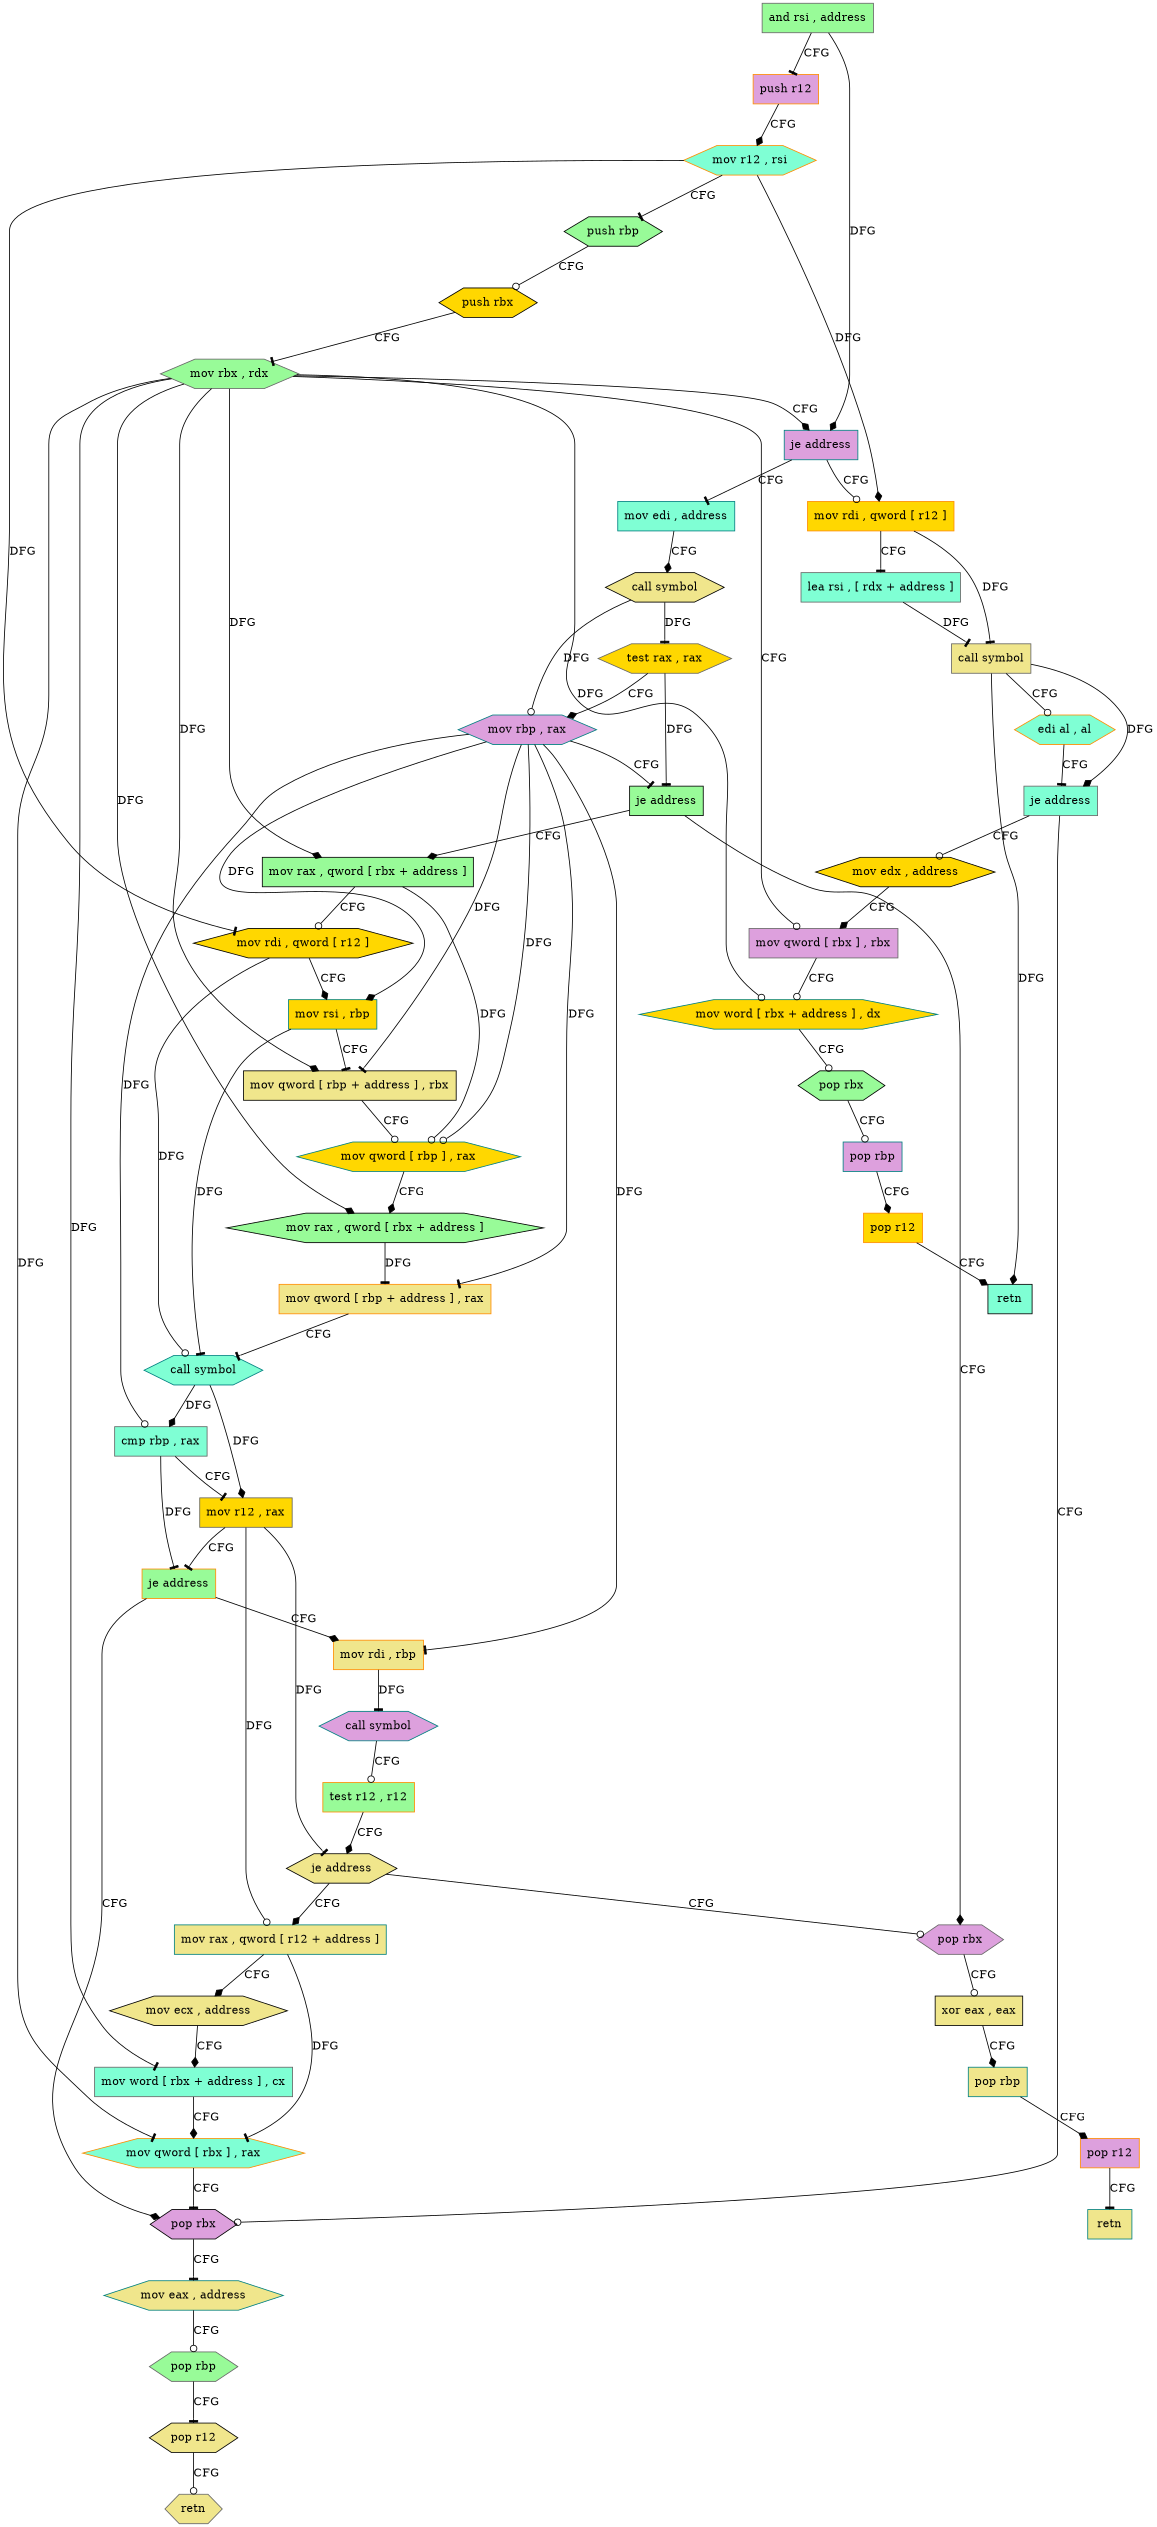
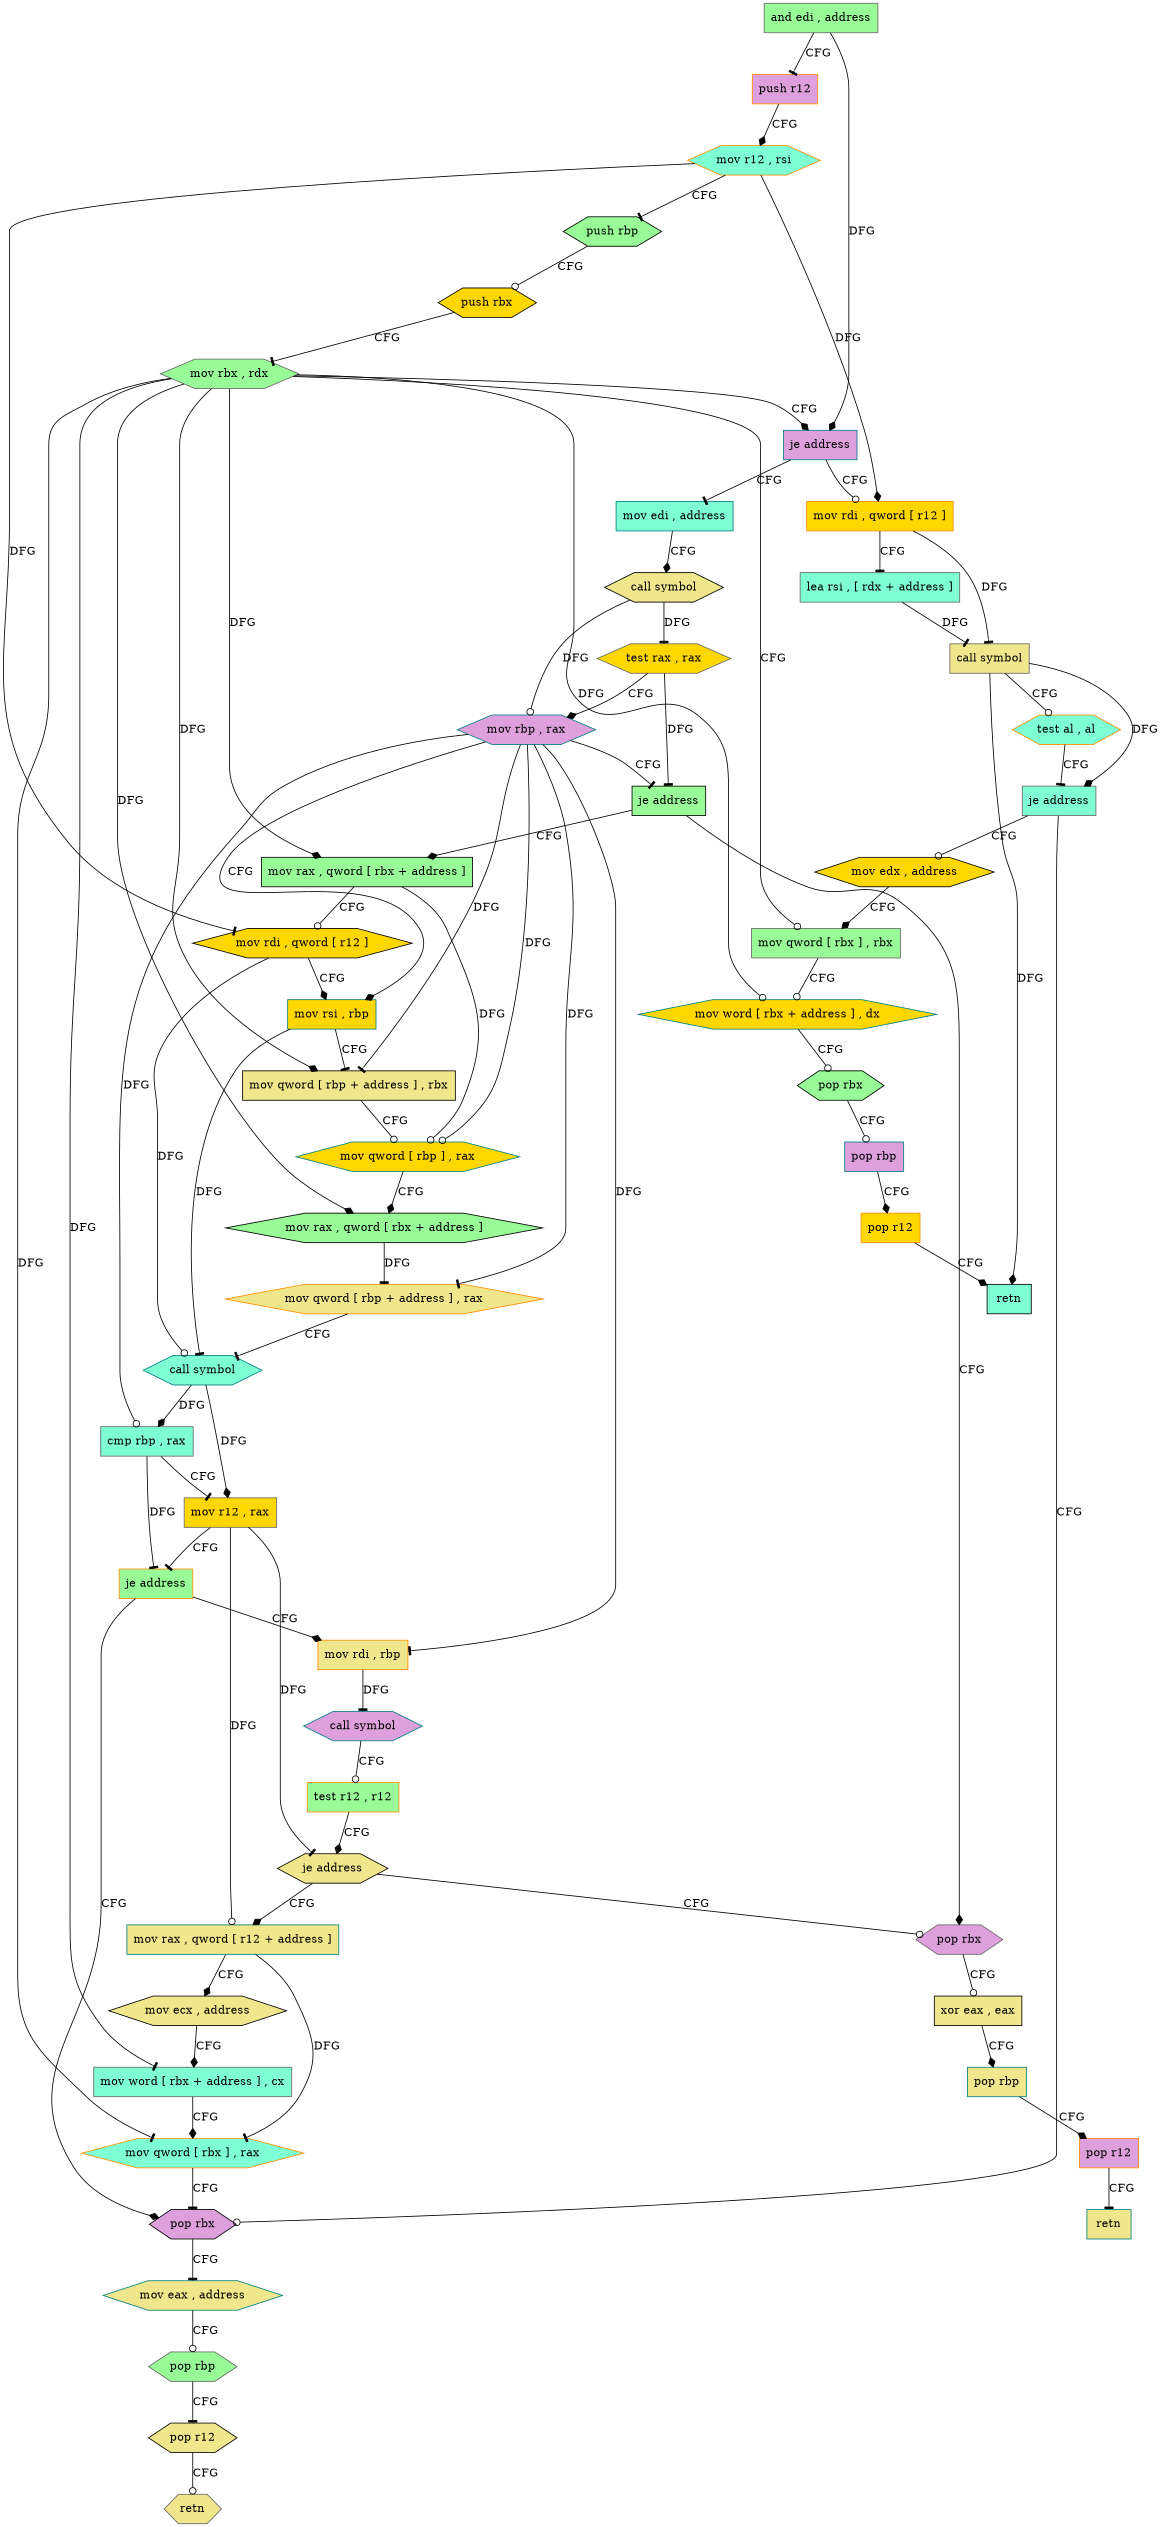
  digraph {
    node [color=black fillcolor=khaki shape=box style=filled]
    edge [arrowhead=tee]
-   n1 [color=gray40 fillcolor=palegreen label="and rsi , address"]
+   n1 [color=gray40 fillcolor=palegreen label="and edi , address"]
    n2 [color=darkorange fillcolor=plum label="push r12"]
    n3 [color=teal fillcolor=plum label="je address"]
    n4 [color=darkorange fillcolor=aquamarine label="mov r12 , rsi" shape=hexagon]
    n5 [color=darkorange fillcolor=gold label="mov rdi , qword [ r12 ]"]
    n6 [color=teal fillcolor=aquamarine label="mov edi , address"]
    n7 [fillcolor=palegreen label="push rbp" shape=hexagon]
    n8 [fillcolor=gold label="mov rdi , qword [ r12 ]" shape=hexagon]
    n9 [fillcolor=gold label="push rbx" shape=hexagon]
    n10 [color=gray40 fillcolor=aquamarine label="lea rsi , [ rdx + address ]"]
    n11 [color=gray40 label="call symbol"]
    n12 [color=teal fillcolor=gold label="mov rsi , rbp"]
    n13 [color=teal fillcolor=aquamarine label="call symbol" shape=hexagon]
    n14 [color=gray40 fillcolor=palegreen label="mov rbx , rdx" shape=hexagon]
    n15 [fillcolor=palegreen label="mov rax , qword [ rbx + address ]"]
-   n16 [color=gray40 fillcolor=plum label="mov qword [ rbx ] , rbx"]
+   n16 [color=gray40 fillcolor=palegreen label="mov qword [ rbx ] , rbx"]
    n17 [color=teal fillcolor=gold label="mov word [ rbx + address ] , dx" shape=hexagon]
    n18 [label="mov qword [ rbp + address ] , rbx"]
    n19 [fillcolor=palegreen label="mov rax , qword [ rbx + address ]" shape=hexagon]
    n20 [color=gray40 fillcolor=aquamarine label="mov word [ rbx + address ] , cx"]
    n21 [color=darkorange fillcolor=aquamarine label="mov qword [ rbx ] , rax" shape=hexagon]
    n22 [color=teal fillcolor=gold label="mov qword [ rbp ] , rax" shape=hexagon]
    n23 [fillcolor=palegreen label="pop rbx" shape=hexagon]
-   n24 [color=darkorange label="mov qword [ rbp + address ] , rax"]
+   n24 [color=darkorange label="mov qword [ rbp + address ] , rax" shape=hexagon]
    n25 [fillcolor=plum label="pop rbx" shape=hexagon]
    n26 [label="call symbol" shape=hexagon]
-   n27 [color=darkorange fillcolor=aquamarine label="edi al , al" shape=hexagon]
+   n27 [color=darkorange fillcolor=aquamarine label="test al , al" shape=hexagon]
    n28 [color=gray40 fillcolor=aquamarine label="je address"]
    n29 [fillcolor=aquamarine label=retn]
    n30 [color=gray40 fillcolor=gold label="test rax , rax" shape=hexagon]
    n31 [color=teal fillcolor=plum label="mov rbp , rax" shape=hexagon]
    n32 [fillcolor=gold label="mov edx , address" shape=hexagon]
    n33 [color=teal label="mov eax , address" shape=hexagon]
    n34 [color=gray40 fillcolor=palegreen label="pop rbp" shape=hexagon]
    n35 [fillcolor=palegreen label="je address"]
    n36 [color=gray40 fillcolor=aquamarine label="cmp rbp , rax"]
    n37 [color=darkorange label="mov rdi , rbp"]
    n38 [color=gray40 fillcolor=plum label="pop rbx" shape=hexagon]
    n39 [color=gray40 fillcolor=gold label="mov r12 , rax"]
    n40 [color=darkorange fillcolor=palegreen label="je address"]
    n41 [color=teal fillcolor=plum label="call symbol" shape=hexagon]
    n42 [label="xor eax , eax"]
    n43 [color=teal label="pop rbp"]
    n44 [label="pop r12" shape=hexagon]
    n45 [color=gray40 label=retn shape=hexagon]
    n46 [color=teal fillcolor=plum label="pop rbp"]
    n47 [color=darkorange fillcolor=gold label="pop r12"]
    n48 [color=darkorange fillcolor=plum label="pop r12"]
    n49 [color=teal label=retn]
    n50 [label="je address" shape=hexagon]
    n51 [color=teal label="mov rax , qword [ r12 + address ]"]
    n52 [label="mov ecx , address" shape=hexagon]
    n53 [color=darkorange fillcolor=palegreen label="test r12 , r12"]
    n1 -> n2 [label=CFG]
    n1 -> n3 [arrowhead=diamond label=DFG]
    n2 -> n4 [arrowhead=diamond label=CFG]
    n3 -> n5 [arrowhead=odot label=CFG]
    n3 -> n6 [label=CFG]
    n4 -> n5 [arrowhead=diamond label=DFG]
    n4 -> n7 [label=CFG]
    n4 -> n8 [label=DFG]
    n5 -> n10 [label=CFG]
    n5 -> n11 [label=DFG]
    n6 -> n26 [arrowhead=diamond label=CFG]
    n7 -> n9 [arrowhead=odot label=CFG]
    n8 -> n12 [arrowhead=diamond label=CFG]
    n8 -> n13 [arrowhead=odot label=DFG]
    n9 -> n14 [label=CFG]
    n10 -> n11 [label=DFG]
    n11 -> n27 [arrowhead=odot label=CFG]
    n11 -> n28 [arrowhead=diamond label=DFG]
    n11 -> n29 [arrowhead=diamond label=DFG]
    n12 -> n13 [label=DFG]
    n12 -> n18 [label=CFG]
    n13 -> n36 [arrowhead=diamond label=DFG]
    n13 -> n39 [arrowhead=diamond label=DFG]
    n14 -> n3 [arrowhead=diamond label=CFG]
    n14 -> n15 [arrowhead=diamond label=DFG]
    n14 -> n16 [arrowhead=odot label=CFG]
    n14 -> n17 [arrowhead=odot label=DFG]
    n14 -> n18 [arrowhead=diamond label=DFG]
    n14 -> n19 [arrowhead=diamond label=DFG]
    n14 -> n20 [label=DFG]
    n14 -> n21 [label=DFG]
    n15 -> n8 [arrowhead=odot label=CFG]
    n15 -> n22 [arrowhead=odot label=DFG]
    n16 -> n17 [arrowhead=odot label=CFG]
    n17 -> n23 [arrowhead=odot label=CFG]
    n18 -> n22 [arrowhead=odot label=CFG]
    n19 -> n24 [label=DFG]
    n20 -> n21 [arrowhead=diamond label=CFG]
    n21 -> n25 [label=CFG]
    n22 -> n19 [arrowhead=diamond label=CFG]
    n23 -> n46 [arrowhead=odot label=CFG]
    n24 -> n13 [label=CFG]
    n25 -> n33 [label=CFG]
    n26 -> n30 [label=DFG]
    n26 -> n31 [arrowhead=odot label=DFG]
    n27 -> n28 [label=CFG]
    n28 -> n25 [arrowhead=odot label=CFG]
    n28 -> n32 [arrowhead=odot label=CFG]
    n30 -> n31 [arrowhead=diamond label=CFG]
    n30 -> n35 [label=DFG]
-   n31 -> n12 [arrowhead=diamond label=DFG]
+   n31 -> n12 [arrowhead=diamond label=CFG]
    n31 -> n18 [label=DFG]
    n31 -> n22 [arrowhead=odot label=DFG]
    n31 -> n24 [label=DFG]
    n31 -> n35 [label=CFG]
    n31 -> n36 [arrowhead=odot label=DFG]
    n31 -> n37 [label=DFG]
    n32 -> n16 [arrowhead=diamond label=CFG]
    n33 -> n34 [arrowhead=odot label=CFG]
    n34 -> n44 [label=CFG]
    n35 -> n15 [arrowhead=diamond label=CFG]
    n35 -> n38 [arrowhead=diamond label=CFG]
    n36 -> n39 [label=CFG]
    n36 -> n40 [label=DFG]
    n37 -> n41 [label=DFG]
    n38 -> n42 [arrowhead=odot label=CFG]
    n39 -> n40 [label=CFG]
    n39 -> n50 [label=DFG]
    n39 -> n51 [arrowhead=odot label=DFG]
    n40 -> n25 [arrowhead=diamond label=CFG]
    n40 -> n37 [arrowhead=diamond label=CFG]
    n41 -> n53 [arrowhead=odot label=CFG]
    n42 -> n43 [arrowhead=diamond label=CFG]
    n43 -> n48 [arrowhead=diamond label=CFG]
    n44 -> n45 [arrowhead=odot label=CFG]
    n46 -> n47 [arrowhead=diamond label=CFG]
    n47 -> n29 [arrowhead=diamond label=CFG]
    n48 -> n49 [label=CFG]
    n50 -> n38 [arrowhead=odot label=CFG]
    n50 -> n51 [arrowhead=diamond label=CFG]
    n51 -> n21 [label=DFG]
    n51 -> n52 [arrowhead=diamond label=CFG]
    n52 -> n20 [arrowhead=diamond label=CFG]
    n53 -> n50 [arrowhead=diamond label=CFG]
  }
